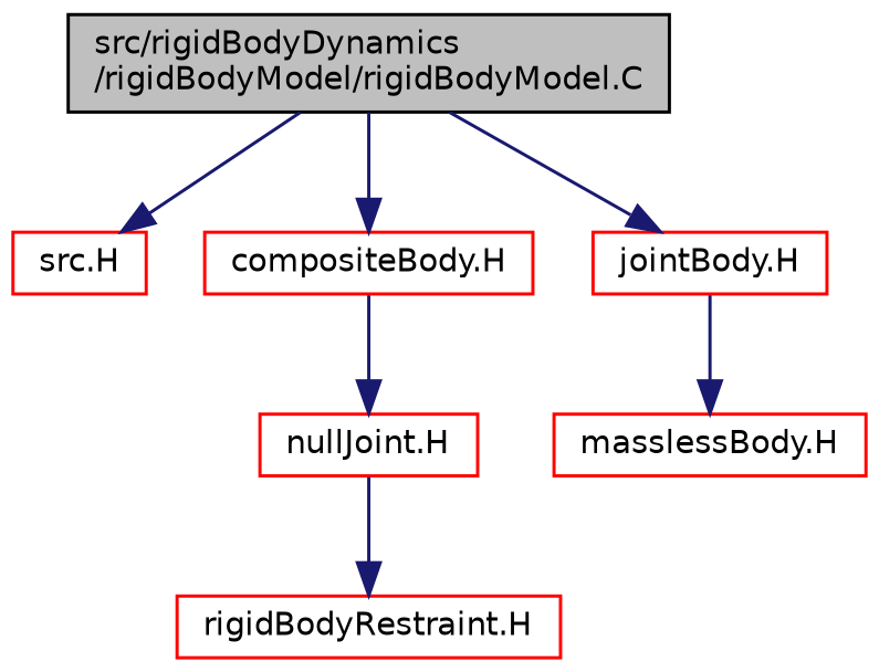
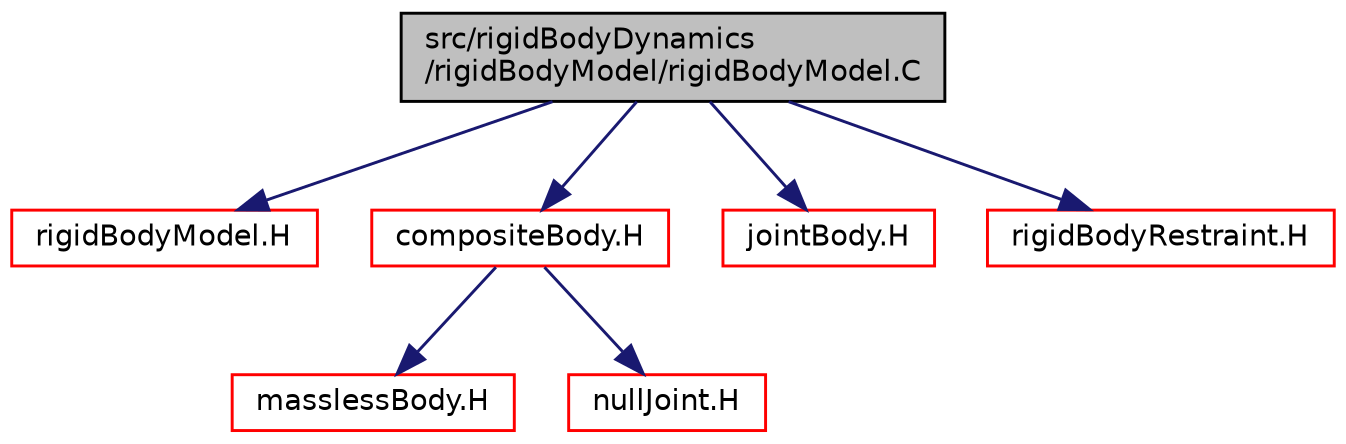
  digraph {
    node [color=red fontname=Helvetica fontsize=10 shape=record]
    edge [color=midnightblue fontname=Helvetica fontsize=10 labelfontname=Helvetica labelfontsize=10 style=solid]
    n1 [color=black fillcolor=grey75 fontcolor=black height=0.2 label="src/rigidBodyDynamics\l/rigidBodyModel/rigidBodyModel.C" style=filled width=0.4]
-   n2 [height=0.2 label="src.H" width=0.4]
+   n2 [height=0.2 label="rigidBodyModel.H" width=0.4]
    n3 [height=0.2 label="compositeBody.H" width=0.4]
    n4 [height=0.2 label="jointBody.H" width=0.4]
    n5 [height=0.2 label="rigidBodyRestraint.H" width=0.4]
    n6 [height=0.2 label="masslessBody.H" width=0.4]
    n7 [height=0.2 label="nullJoint.H" width=0.4]
    n1 -> n2
    n1 -> n3
    n1 -> n4
-   n7 -> n5
+   n1 -> n5
    n3 -> n7
-   n4 -> n6
+   n3 -> n6
  }
